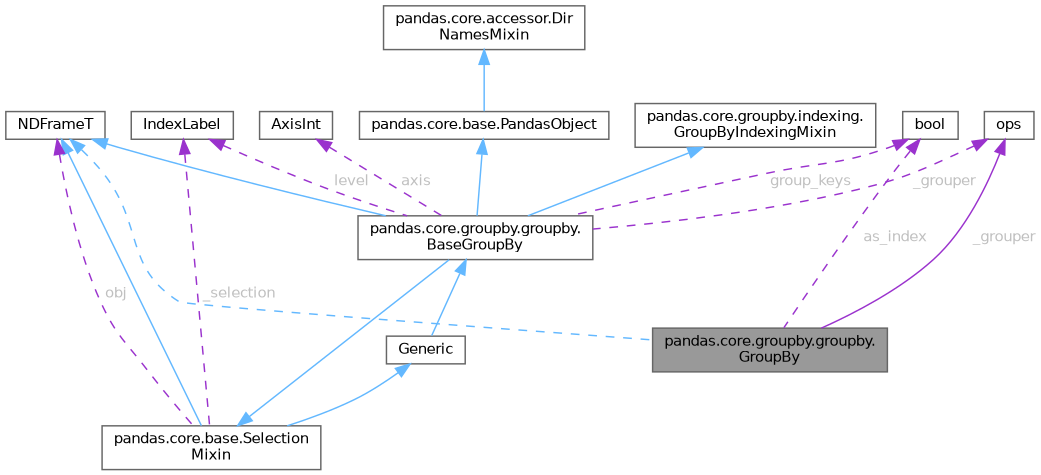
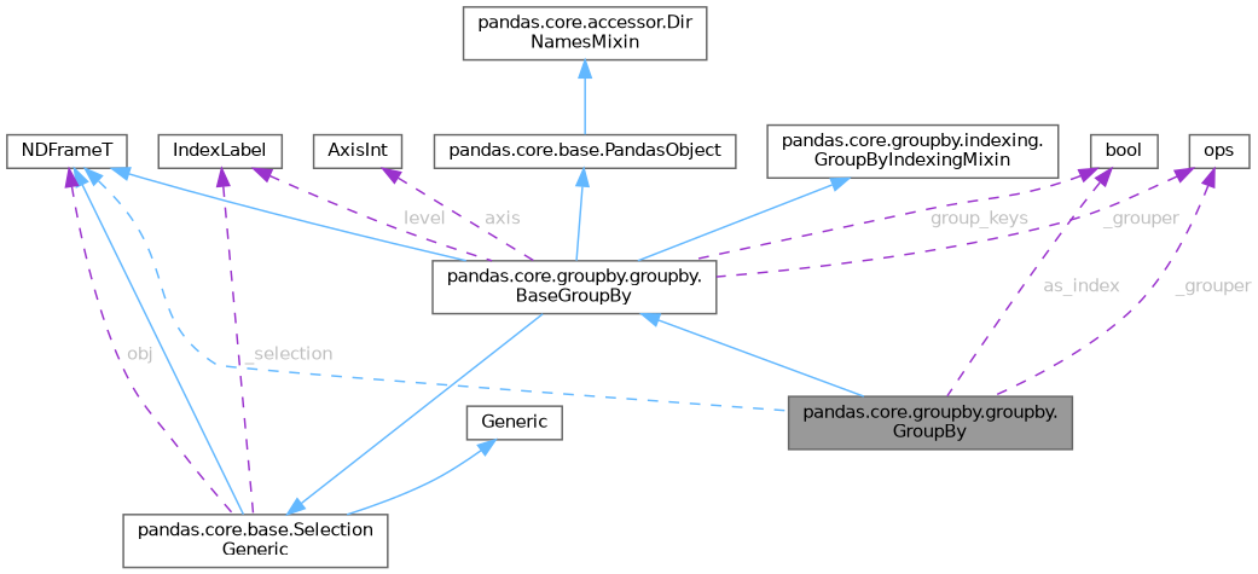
  digraph {
    rankdir=TB
    node [color=gray40 fillcolor=white fontname=Helvetica fontsize=10 shape=box style=filled]
    edge [color=steelblue1 dir=back fontname=Helvetica fontsize=10 labelfontname=Helvetica labelfontsize=10 style=dashed]
    n1 [fillcolor=grey60 fontcolor=black height=0.2 label="pandas.core.groupby.groupby.\lGroupBy" width=0.4]
    n2 [height=0.2 label="pandas.core.groupby.groupby.\lBaseGroupBy" width=0.4]
    n3 [height=0.2 label="pandas.core.base.PandasObject" width=0.4]
    n4 [height=0.2 label="pandas.core.accessor.Dir\lNamesMixin" width=0.4]
-   n5 [height=0.2 label="pandas.core.base.Selection\lMixin" width=0.4]
+   n5 [height=0.2 label="pandas.core.base.Selection\lGeneric" width=0.4]
    n6 [height=0.2 label=Generic width=0.4]
    n7 [height=0.2 label=NDFrameT width=0.4]
    n8 [height=0.2 label=IndexLabel width=0.4]
    n9 [height=0.2 label="pandas.core.groupby.indexing.\lGroupByIndexingMixin" width=0.4]
    n10 [height=0.2 label=AxisInt width=0.4]
    n11 [height=0.2 label=ops width=0.4]
    n12 [height=0.2 label=bool width=0.4]
-   n2 -> n6 [style=solid]
+   n2 -> n1 [style=solid]
    n3 -> n2 [style=solid]
    n4 -> n3 [style=solid]
    n5 -> n2 [style=solid]
    n6 -> n5 [style=solid]
    n7 -> n1
    n7 -> n2 [style=solid]
    n7 -> n5 [style=solid]
    n7 -> n5 [color=darkorchid3 fontcolor=grey label=" obj"]
    n8 -> n2 [color=darkorchid3 fontcolor=grey label=" level"]
    n8 -> n5 [color=darkorchid3 fontcolor=grey label=" _selection"]
    n9 -> n2 [style=solid]
    n10 -> n2 [color=darkorchid3 fontcolor=grey label=" axis"]
-   n11 -> n1 [color=darkorchid3 fontcolor=grey label=" _grouper" style=solid]
+   n11 -> n1 [color=darkorchid3 fontcolor=grey label=" _grouper"]
    n11 -> n2 [color=darkorchid3 fontcolor=grey label=" _grouper"]
    n12 -> n1 [color=darkorchid3 fontcolor=grey label=" as_index"]
    n12 -> n2 [color=darkorchid3 fontcolor=grey label=" group_keys"]
  }
